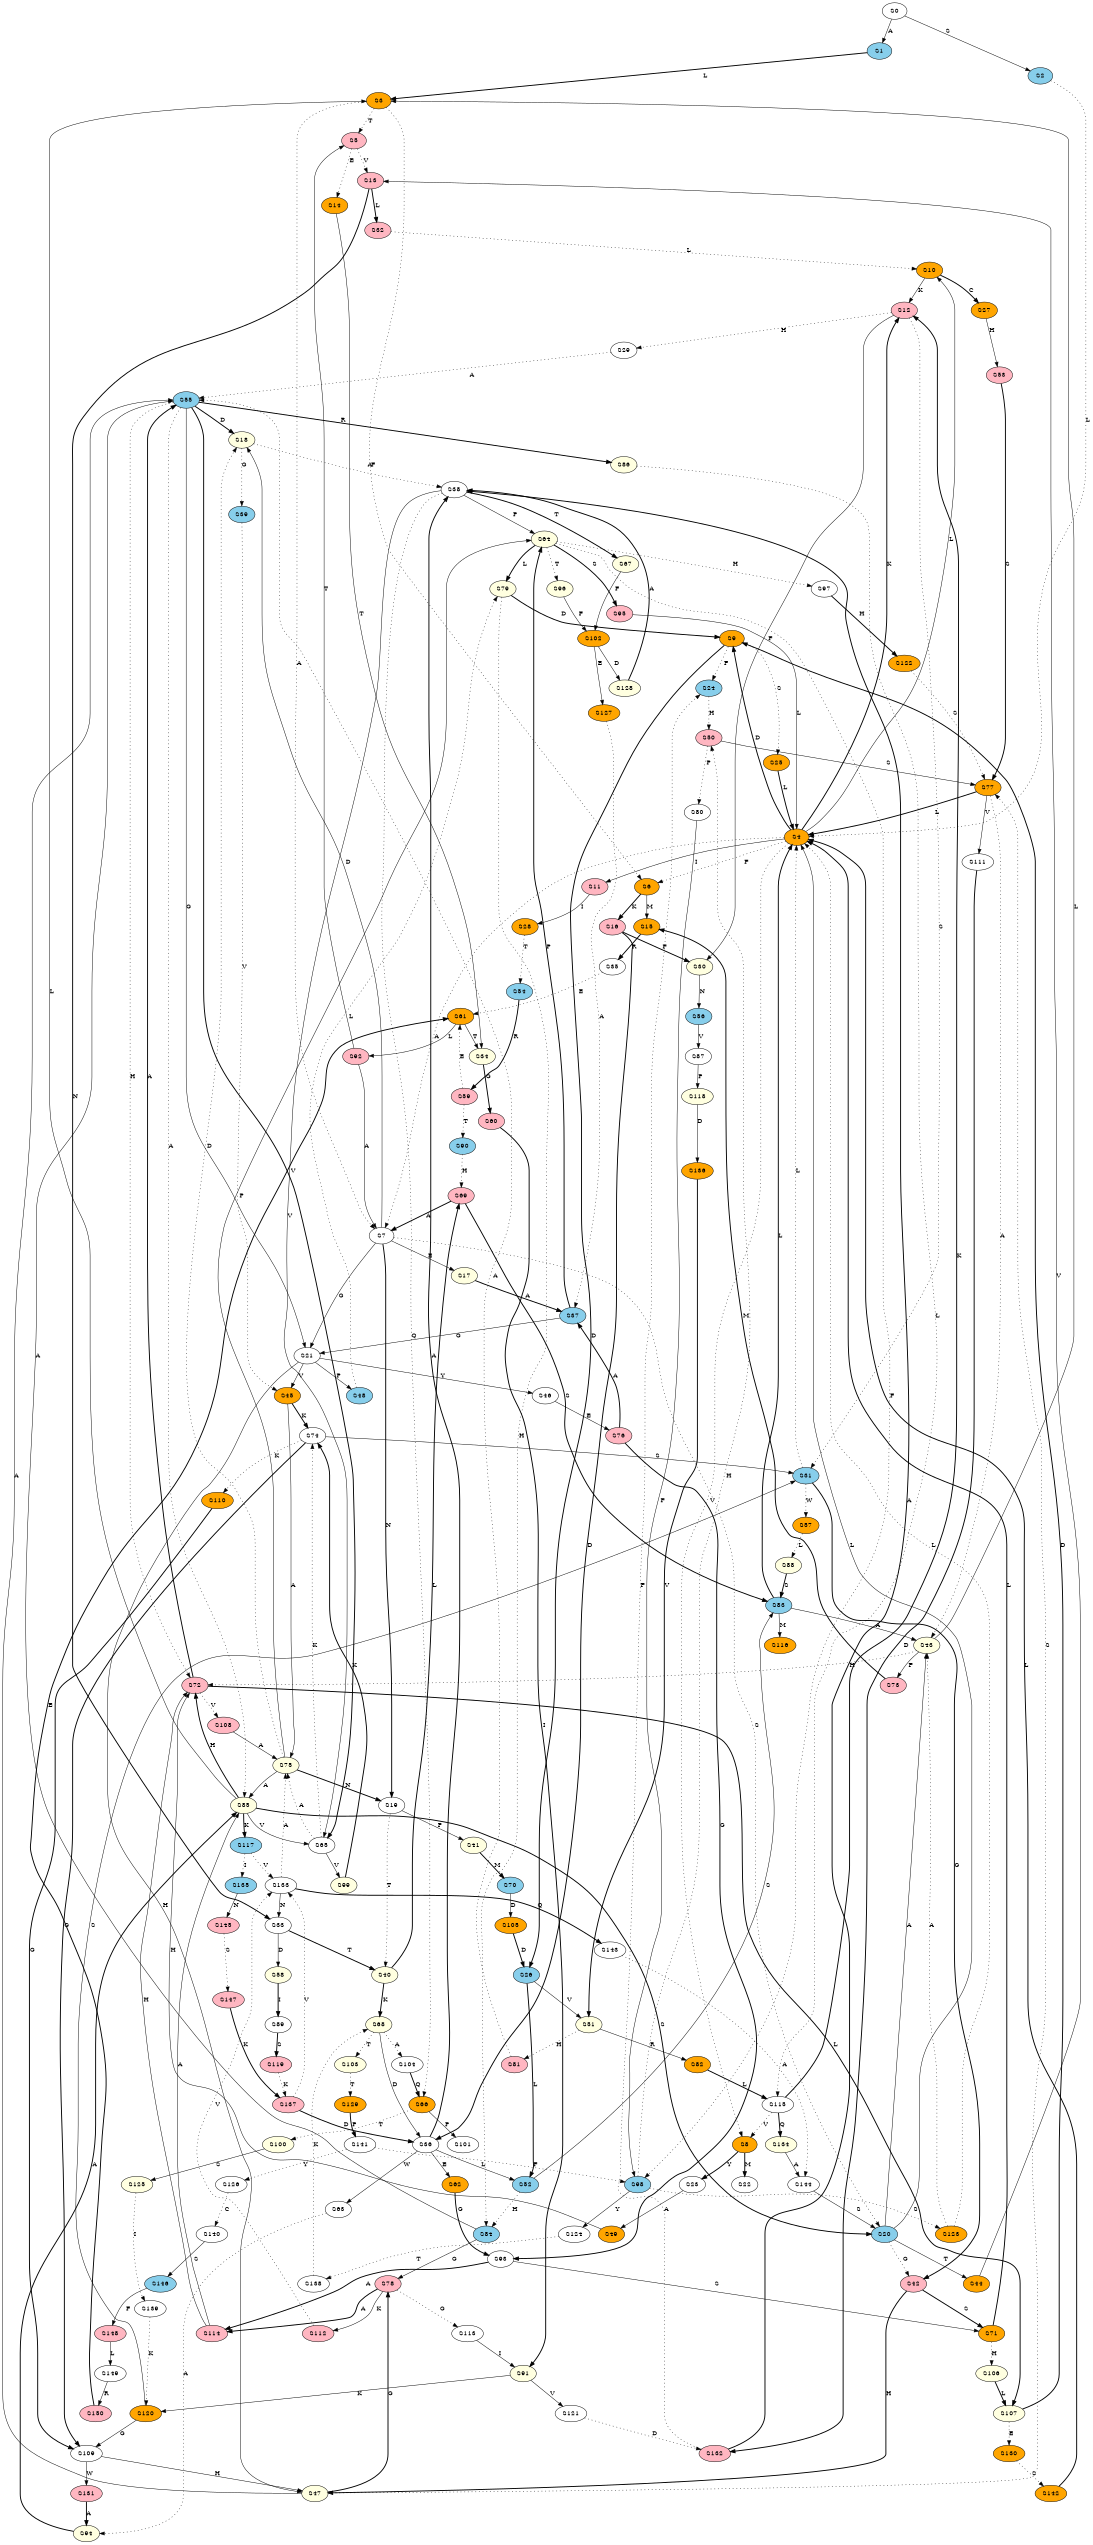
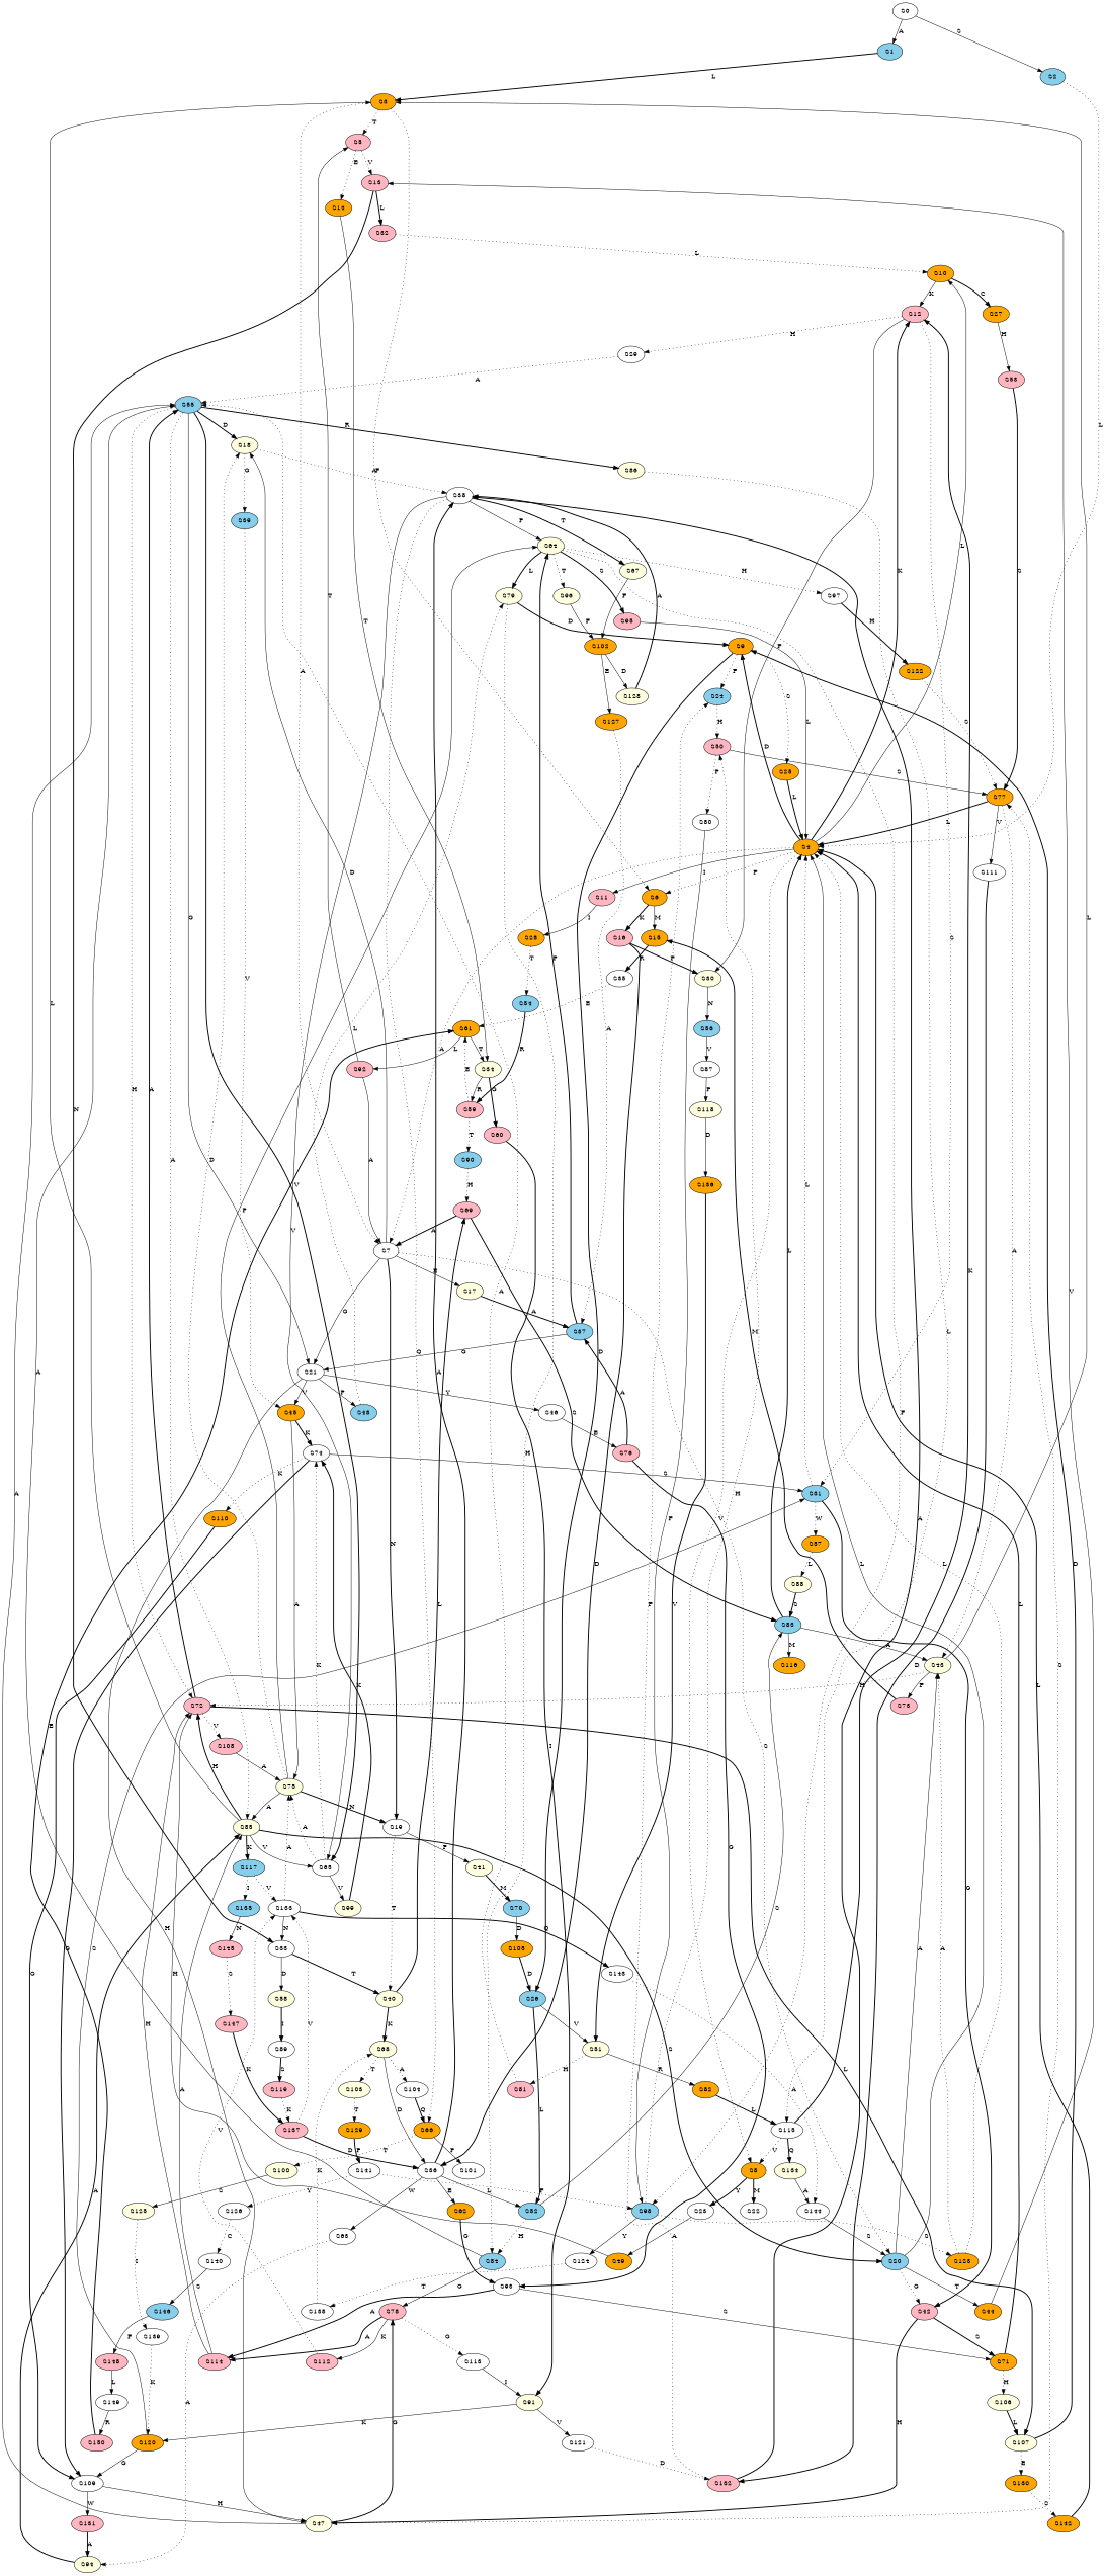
  strict digraph {
    node [fillcolor=white style=filled]
    edge [style=solid]
    S1 [fillcolor=skyblue]
    S0
    S2 [fillcolor=skyblue]
    S3 [fillcolor=orange]
    S4 [fillcolor=orange]
    S5 [fillcolor=lightpink]
    S6 [fillcolor=orange]
    S7
    S8 [fillcolor=orange]
    S9 [fillcolor=orange]
    S10 [fillcolor=orange]
    S11 [fillcolor=lightpink]
    S12 [fillcolor=lightpink]
    S13 [fillcolor=lightpink]
    S14 [fillcolor=orange]
    S15 [fillcolor=orange]
    S16 [fillcolor=lightpink]
    S17 [fillcolor=lightyellow]
    S18 [fillcolor=lightyellow]
    S19
    S20 [fillcolor=skyblue]
    S21
    S22
    S23
    S24 [fillcolor=skyblue]
    S25 [fillcolor=orange]
    S26 [fillcolor=skyblue]
    S27 [fillcolor=orange]
    S28 [fillcolor=orange]
    S29
    S30 [fillcolor=lightyellow]
    S31 [fillcolor=skyblue]
    S32 [fillcolor=lightpink]
    S33
    S34 [fillcolor=lightyellow]
    S35
    S36
    S37 [fillcolor=skyblue]
    S38
    S39 [fillcolor=skyblue]
    S40 [fillcolor=lightyellow]
    S41 [fillcolor=lightyellow]
    S42 [fillcolor=lightpink]
    S43 [fillcolor=lightyellow]
    S44 [fillcolor=orange]
    S45 [fillcolor=orange]
    S46
    S47 [fillcolor=lightyellow]
    S48 [fillcolor=skyblue]
    S49 [fillcolor=orange]
    S50 [fillcolor=lightpink]
    S51 [fillcolor=lightyellow]
    S52 [fillcolor=skyblue]
    S53 [fillcolor=lightpink]
    S54 [fillcolor=skyblue]
    S55 [fillcolor=skyblue]
    S56 [fillcolor=skyblue]
    S57 [fillcolor=orange]
    S58 [fillcolor=lightyellow]
    S59 [fillcolor=lightpink]
    S60 [fillcolor=lightpink]
    S61 [fillcolor=orange]
    S62 [fillcolor=orange]
    S63
    S64 [fillcolor=lightyellow]
    S65
    S66 [fillcolor=orange]
    S67 [fillcolor=lightyellow]
    S68 [fillcolor=lightyellow]
    S69 [fillcolor=lightpink]
    S70 [fillcolor=skyblue]
    S71 [fillcolor=orange]
    S72 [fillcolor=lightpink]
    S73 [fillcolor=lightpink]
    S74
    S75 [fillcolor=lightyellow]
    S76 [fillcolor=lightpink]
    S77 [fillcolor=orange]
    S78 [fillcolor=lightpink]
    S79 [fillcolor=lightyellow]
    S80
    S81 [fillcolor=lightpink]
    S82 [fillcolor=orange]
    S83 [fillcolor=skyblue]
    S84 [fillcolor=skyblue]
    S85 [fillcolor=lightyellow]
    S86 [fillcolor=lightyellow]
    S87
    S88 [fillcolor=lightyellow]
    S89
    S90 [fillcolor=skyblue]
    S91 [fillcolor=lightyellow]
    S92 [fillcolor=lightpink]
    S93
    S94 [fillcolor=lightyellow]
    S95 [fillcolor=lightpink]
    S96 [fillcolor=lightyellow]
    S97
    S98 [fillcolor=skyblue]
    S99 [fillcolor=lightyellow]
    S100 [fillcolor=lightyellow]
    S101
    S102 [fillcolor=orange]
    S103 [fillcolor=lightyellow]
    S104
    S105 [fillcolor=orange]
    S106 [fillcolor=lightyellow]
    S107 [fillcolor=lightyellow]
    S108 [fillcolor=lightpink]
    S109
    S110 [fillcolor=orange]
    S111
    S112 [fillcolor=lightpink]
    S113
    S114 [fillcolor=lightpink]
    S115
    S116 [fillcolor=orange]
    S117 [fillcolor=skyblue]
    S118 [fillcolor=lightyellow]
    S119 [fillcolor=lightpink]
    S120 [fillcolor=orange]
    S121
    S122 [fillcolor=orange]
    S123 [fillcolor=orange]
    S124
    S125 [fillcolor=lightyellow]
    S127 [fillcolor=orange]
    S128 [fillcolor=lightyellow]
    S129 [fillcolor=orange]
    S130 [fillcolor=orange]
    S131 [fillcolor=lightpink]
    S132 [fillcolor=lightpink]
    S133
    S134 [fillcolor=lightyellow]
    S135 [fillcolor=skyblue]
    S136 [fillcolor=orange]
    S137 [fillcolor=lightpink]
    S138
    S139
    S126
    S140
    S141
    S142 [fillcolor=orange]
    S143
    S144
    S145 [fillcolor=lightpink]
    S146 [fillcolor=skyblue]
    S147 [fillcolor=lightpink]
    S148 [fillcolor=lightpink]
    S149
    S150 [fillcolor=lightpink]
    S1 -> S3 [label=L style=bold]
    S0 -> S1 [label=A]
    S0 -> S2 [label=S]
    S2 -> S4 [label=L style=dotted]
    S3 -> S5 [label=T style=dotted]
    S3 -> S6 [label=F style=dotted]
    S3 -> S7 [label=A style=dotted]
    S4 -> S6 [label=F style=dotted]
    S4 -> S7 [label=A style=dotted]
    S4 -> S8 [label=V style=dotted]
    S4 -> S9 [label=D style=bold]
    S4 -> S10 [label=L]
    S4 -> S11 [label=I]
    S4 -> S12 [label=K style=bold]
    S5 -> S13 [label=V style=dotted]
    S5 -> S14 [label=E style=dotted]
    S6 -> S15 [label=M]
    S6 -> S16 [label=K style=bold]
    S7 -> S17 [label=E]
    S7 -> S18 [label=D]
    S7 -> S19 [label=N style=bold]
    S7 -> S20 [label=S style=dotted]
    S7 -> S21 [label=G]
    S8 -> S22 [label=M style=bold]
    S8 -> S23 [label=Y style=bold]
    S9 -> S24 [label=F style=dotted]
    S9 -> S25 [label=S style=dotted]
    S9 -> S26 [label=D style=bold]
    S10 -> S12 [label=K]
    S10 -> S27 [label=C style=bold]
    S11 -> S28 [label=I]
    S12 -> S29 [label=H style=dotted]
    S12 -> S30 [label=F]
    S12 -> S31 [label=S style=dotted]
    S13 -> S32 [label=L style=bold]
    S13 -> S33 [label=N style=bold]
    S14 -> S34 [label=T]
    S15 -> S35 [label=R style=bold]
    S16 -> S30 [label=F style=bold]
    S16 -> S36 [label=D style=bold]
    S17 -> S37 [label=A style=bold]
    S18 -> S38 [label=A style=dotted]
    S18 -> S39 [label=G style=dotted]
    S19 -> S40 [label=T style=dotted]
    S19 -> S41 [label=P]
    S20 -> S4 [label=L]
    S20 -> S42 [label=G style=dotted]
    S20 -> S43 [label=A]
    S20 -> S44 [label=T]
    S21 -> S45 [label=V]
    S21 -> S46 [label=Y]
    S21 -> S47 [label=H]
    S21 -> S48 [label=P]
    S23 -> S49 [label=A]
    S24 -> S50 [label=H style=dotted]
    S25 -> S4 [label=L style=bold]
    S26 -> S51 [label=V]
    S26 -> S52 [label=L style=bold]
    S27 -> S53 [label=H]
    S28 -> S54 [label=T style=dotted]
    S29 -> S55 [label=A style=dotted]
    S30 -> S56 [label=N]
    S31 -> S4 [label=L style=dotted]
    S31 -> S42 [label=G style=bold]
    S31 -> S57 [label=W style=dotted]
    S32 -> S10 [label=L style=dotted]
    S33 -> S40 [label=T style=bold]
    S33 -> S58 [label=D]
+   S34 -> S59 [label=R]
    S34 -> S60 [label=G style=bold]
    S35 -> S61 [label=E style=dotted]
    S36 -> S38 [label=A style=bold]
    S36 -> S52 [label=L]
    S36 -> S62 [label=E]
    S36 -> S63 [label=W]
    S37 -> S21 [label=G]
    S37 -> S64 [label=P style=bold]
    S38 -> S64 [label=P]
    S38 -> S65 [label=V]
    S38 -> S66 [label=Q style=dotted]
    S38 -> S67 [label=T style=bold]
    S39 -> S45 [label=V style=dotted]
    S40 -> S68 [label=K style=bold]
    S40 -> S69 [label=L style=bold]
    S41 -> S70 [label=M style=bold]
    S42 -> S47 [label=H style=bold]
    S42 -> S71 [label=S style=bold]
    S43 -> S3 [label=L]
    S43 -> S72 [label=H style=dotted]
    S43 -> S73 [label=F]
    S44 -> S13 [label=V]
    S45 -> S74 [label=K style=bold]
    S45 -> S75 [label=A]
    S46 -> S76 [label=E]
    S47 -> S55 [label=A]
    S47 -> S77 [label=S style=dotted]
    S47 -> S78 [label=G style=bold]
    S48 -> S79 [label=L style=dotted]
    S49 -> S72 [label=H]
    S50 -> S77 [label=S]
    S50 -> S80 [label=P style=dotted]
    S51 -> S81 [label=H style=dotted]
    S51 -> S82 [label=R]
    S52 -> S83 [label=S]
    S52 -> S84 [label=H style=dotted]
    S53 -> S77 [label=S style=bold]
    S54 -> S59 [label=R style=bold]
    S55 -> S18 [label=D style=bold]
    S55 -> S21 [label=G]
    S55 -> S65 [label=V style=bold]
    S55 -> S72 [label=H style=dotted]
    S55 -> S85 [label=A style=dotted]
    S55 -> S86 [label=R style=bold]
    S56 -> S87 [label=V]
    S57 -> S88 [label=L style=dotted]
    S58 -> S89 [label=I style=bold]
    S59 -> S61 [label=E style=dotted]
    S59 -> S90 [label=T style=dotted]
    S60 -> S91 [label=I style=bold]
    S61 -> S34 [label=T]
    S61 -> S92 [label=L]
    S62 -> S93 [label=G style=bold]
    S63 -> S94 [label=A style=dotted]
    S64 -> S79 [label=L style=bold]
    S64 -> S95 [label=S style=bold]
    S64 -> S96 [label=T style=dotted]
    S64 -> S97 [label=H style=dotted]
    S64 -> S98 [label=F style=dotted]
    S65 -> S74 [label=K style=dotted]
    S65 -> S75 [label=A style=dotted]
    S65 -> S99 [label=V]
    S66 -> S100 [label=T style=dotted]
    S66 -> S101 [label=P]
    S67 -> S102 [label=F]
    S68 -> S36 [label=D]
    S68 -> S103 [label=T style=dotted]
    S68 -> S104 [label=A style=dotted]
    S69 -> S7 [label=A style=bold]
    S69 -> S83 [label=S style=bold]
    S70 -> S105 [label=D]
    S71 -> S4 [label=L style=bold]
    S71 -> S106 [label=H style=dotted]
    S72 -> S55 [label=A style=bold]
    S72 -> S107 [label=L style=bold]
    S72 -> S108 [label=V style=dotted]
    S73 -> S15 [label=M style=bold]
    S74 -> S31 [label=S]
    S74 -> S109 [label=G style=bold]
    S74 -> S110 [label=K style=dotted]
    S75 -> S18 [label=D style=dotted]
    S75 -> S19 [label=N style=bold]
    S75 -> S64 [label=P]
    S75 -> S85 [label=A]
    S76 -> S37 [label=A style=bold]
    S76 -> S93 [label=G style=bold]
    S77 -> S4 [label=L style=bold]
    S77 -> S43 [label=A style=dotted]
    S77 -> S111 [label=V]
    S78 -> S112 [label=K]
    S78 -> S113 [label=G style=dotted]
    S78 -> S114 [label=A style=bold]
    S79 -> S9 [label=D style=bold]
    S79 -> S84 [label=H style=dotted]
    S80 -> S98 [label=F]
    S81 -> S55 [label=A style=dotted]
    S82 -> S115 [label=L style=bold]
    S83 -> S4 [label=L style=bold]
    S83 -> S43 [label=A]
    S83 -> S116 [label=M]
    S84 -> S55 [label=A]
    S84 -> S78 [label=G]
    S85 -> S3 [label=L]
    S85 -> S20 [label=S style=bold]
    S85 -> S65 [label=V]
    S85 -> S72 [label=H style=bold]
    S85 -> S117 [label=K style=bold]
    S86 -> S115 [label=L style=dotted]
    S87 -> S118 [label=P]
    S88 -> S83 [label=S style=bold]
    S89 -> S119 [label=S style=bold]
    S90 -> S69 [label=H style=dotted]
    S91 -> S120 [label=K]
    S91 -> S121 [label=V]
    S92 -> S5 [label=T]
    S92 -> S7 [label=A]
    S93 -> S71 [label=S]
    S93 -> S114 [label=A style=bold]
    S94 -> S85 [label=A style=bold]
    S95 -> S4 [label=L]
    S96 -> S102 [label=F]
    S97 -> S122 [label=H style=bold]
    S98 -> S50 [label=H style=dotted]
    S98 -> S123 [label=S style=dotted]
    S98 -> S124 [label=Y]
    S99 -> S74 [label=K style=bold]
    S100 -> S125 [label=S]
    S102 -> S127 [label=E]
    S102 -> S128 [label=D]
    S103 -> S129 [label=T style=dotted]
    S104 -> S66 [label=Q style=bold]
    S105 -> S26 [label=D style=bold]
    S106 -> S107 [label=L style=bold]
    S107 -> S9 [label=D style=bold]
    S107 -> S130 [label=E style=dotted]
    S108 -> S75 [label=A]
    S109 -> S47 [label=H]
    S109 -> S131 [label=W]
    S110 -> S109 [label=G style=bold]
    S111 -> S132 [label=D style=bold]
    S112 -> S133 [label=V style=dotted]
    S113 -> S91 [label=I]
    S114 -> S72 [label=H]
    S114 -> S85 [label=A]
    S115 -> S8 [label=V style=dotted]
    S115 -> S12 [label=K style=bold]
    S115 -> S134 [label=Q style=bold]
    S117 -> S133 [label=V style=dotted]
    S117 -> S135 [label=I style=dotted]
    S118 -> S136 [label=D]
    S119 -> S137 [label=K style=dotted]
    S120 -> S31 [label=S]
    S120 -> S109 [label=G]
    S121 -> S132 [label=D style=dotted]
    S122 -> S77 [label=S style=dotted]
    S123 -> S4 [label=L style=dotted]
    S123 -> S43 [label=A style=dotted]
    S124 -> S138 [label=T style=dotted]
    S125 -> S139 [label=I style=dotted]
    S127 -> S37 [label=A style=dotted]
    S128 -> S38 [label=A style=bold]
    S129 -> S141 [label=P style=bold]
    S130 -> S142 [label=S style=dotted]
    S131 -> S94 [label=A style=bold]
    S132 -> S24 [label=F style=dotted]
    S132 -> S38 [label=A style=bold]
    S133 -> S33 [label=N]
    S133 -> S75 [label=A style=dotted]
    S133 -> S143 [label=Q style=bold]
    S134 -> S144 [label=A]
    S135 -> S145 [label=N]
    S136 -> S51 [label=V style=bold]
    S137 -> S36 [label=D style=bold]
    S137 -> S133 [label=V style=dotted]
    S138 -> S68 [label=K style=dotted]
    S139 -> S120 [label=K style=dotted]
    S126 -> S140 [label=C style=dotted]
    S140 -> S146 [label=S]
    S141 -> S98 [label=F style=dotted]
    S141 -> S126 [label=Y style=dotted]
    S142 -> S4 [label=L style=bold]
    S143 -> S144 [label=A style=dotted]
    S144 -> S20 [label=S]
    S145 -> S147 [label=S style=dotted]
    S146 -> S148 [label=F]
    S147 -> S137 [label=K style=bold]
    S148 -> S149 [label=L]
    S149 -> S150 [label=R]
    S150 -> S61 [label=E style=bold]
  }
